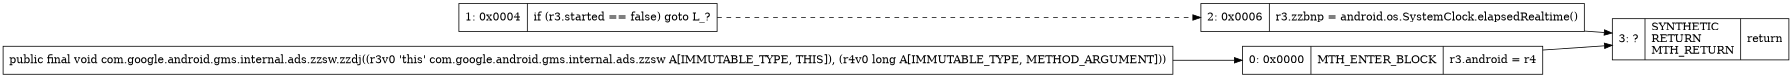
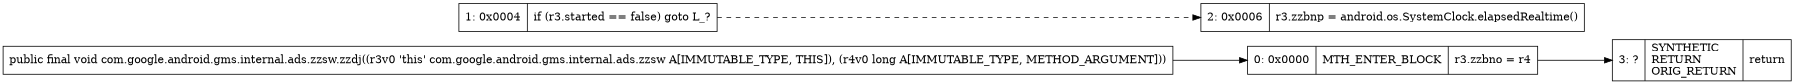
  digraph {
    rankdir=LR
    node [shape=record]
-   n1 [label="{0\:\ 0x0000|MTH_ENTER_BLOCK\l|r3.android = r4\l}"]
-   n2 [label="{3\:\ ?|SYNTHETIC\lRETURN\lMTH_RETURN\l|return\l}"]
+   n1 [label="{0\:\ 0x0000|MTH_ENTER_BLOCK\l|r3.zzbno = r4\l}"]
+   n2 [label="{3\:\ ?|SYNTHETIC\lRETURN\lORIG_RETURN\l|return\l}"]
    n3 [label="{1\:\ 0x0004|if (r3.started == false) goto L_?\l}"]
    n4 [label="{2\:\ 0x0006|r3.zzbnp = android.os.SystemClock.elapsedRealtime()\l}"]
    n5 [label="{public final void com.google.android.gms.internal.ads.zzsw.zzdj((r3v0 'this' com.google.android.gms.internal.ads.zzsw A[IMMUTABLE_TYPE, THIS]), (r4v0 long A[IMMUTABLE_TYPE, METHOD_ARGUMENT])) }"]
    n1 -> n2
    n3 -> n4 [style=dashed]
-   n4 -> n2
    n5 -> n1
  }
